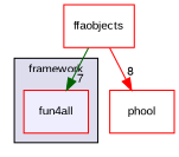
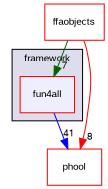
  digraph {
    compound=true
    fontname="Liberation Sans"
    node [color=red fontname="Liberation Sans" fontsize=10 shape=box]
    edge [fontname="Liberation Sans" labeldistance=1.5 labelfontname=FreeSans labelfontsize=10]
    n1 [fillcolor="#eeeeff" label=fun4all pencolor=black style=filled]
    n2 [label=phool]
    n3 [label=ffaobjects]
    subgraph cluster_1 {
      bgcolor="#ddddee"
      fontsize=10
      label=framework
      pencolor=black
      n1
    }
+   n1 -> n2 [color=blue headlabel=41]
    n3 -> n1 [color=darkgreen headlabel=7]
    n3 -> n2 [color=red headlabel=8]
  }
